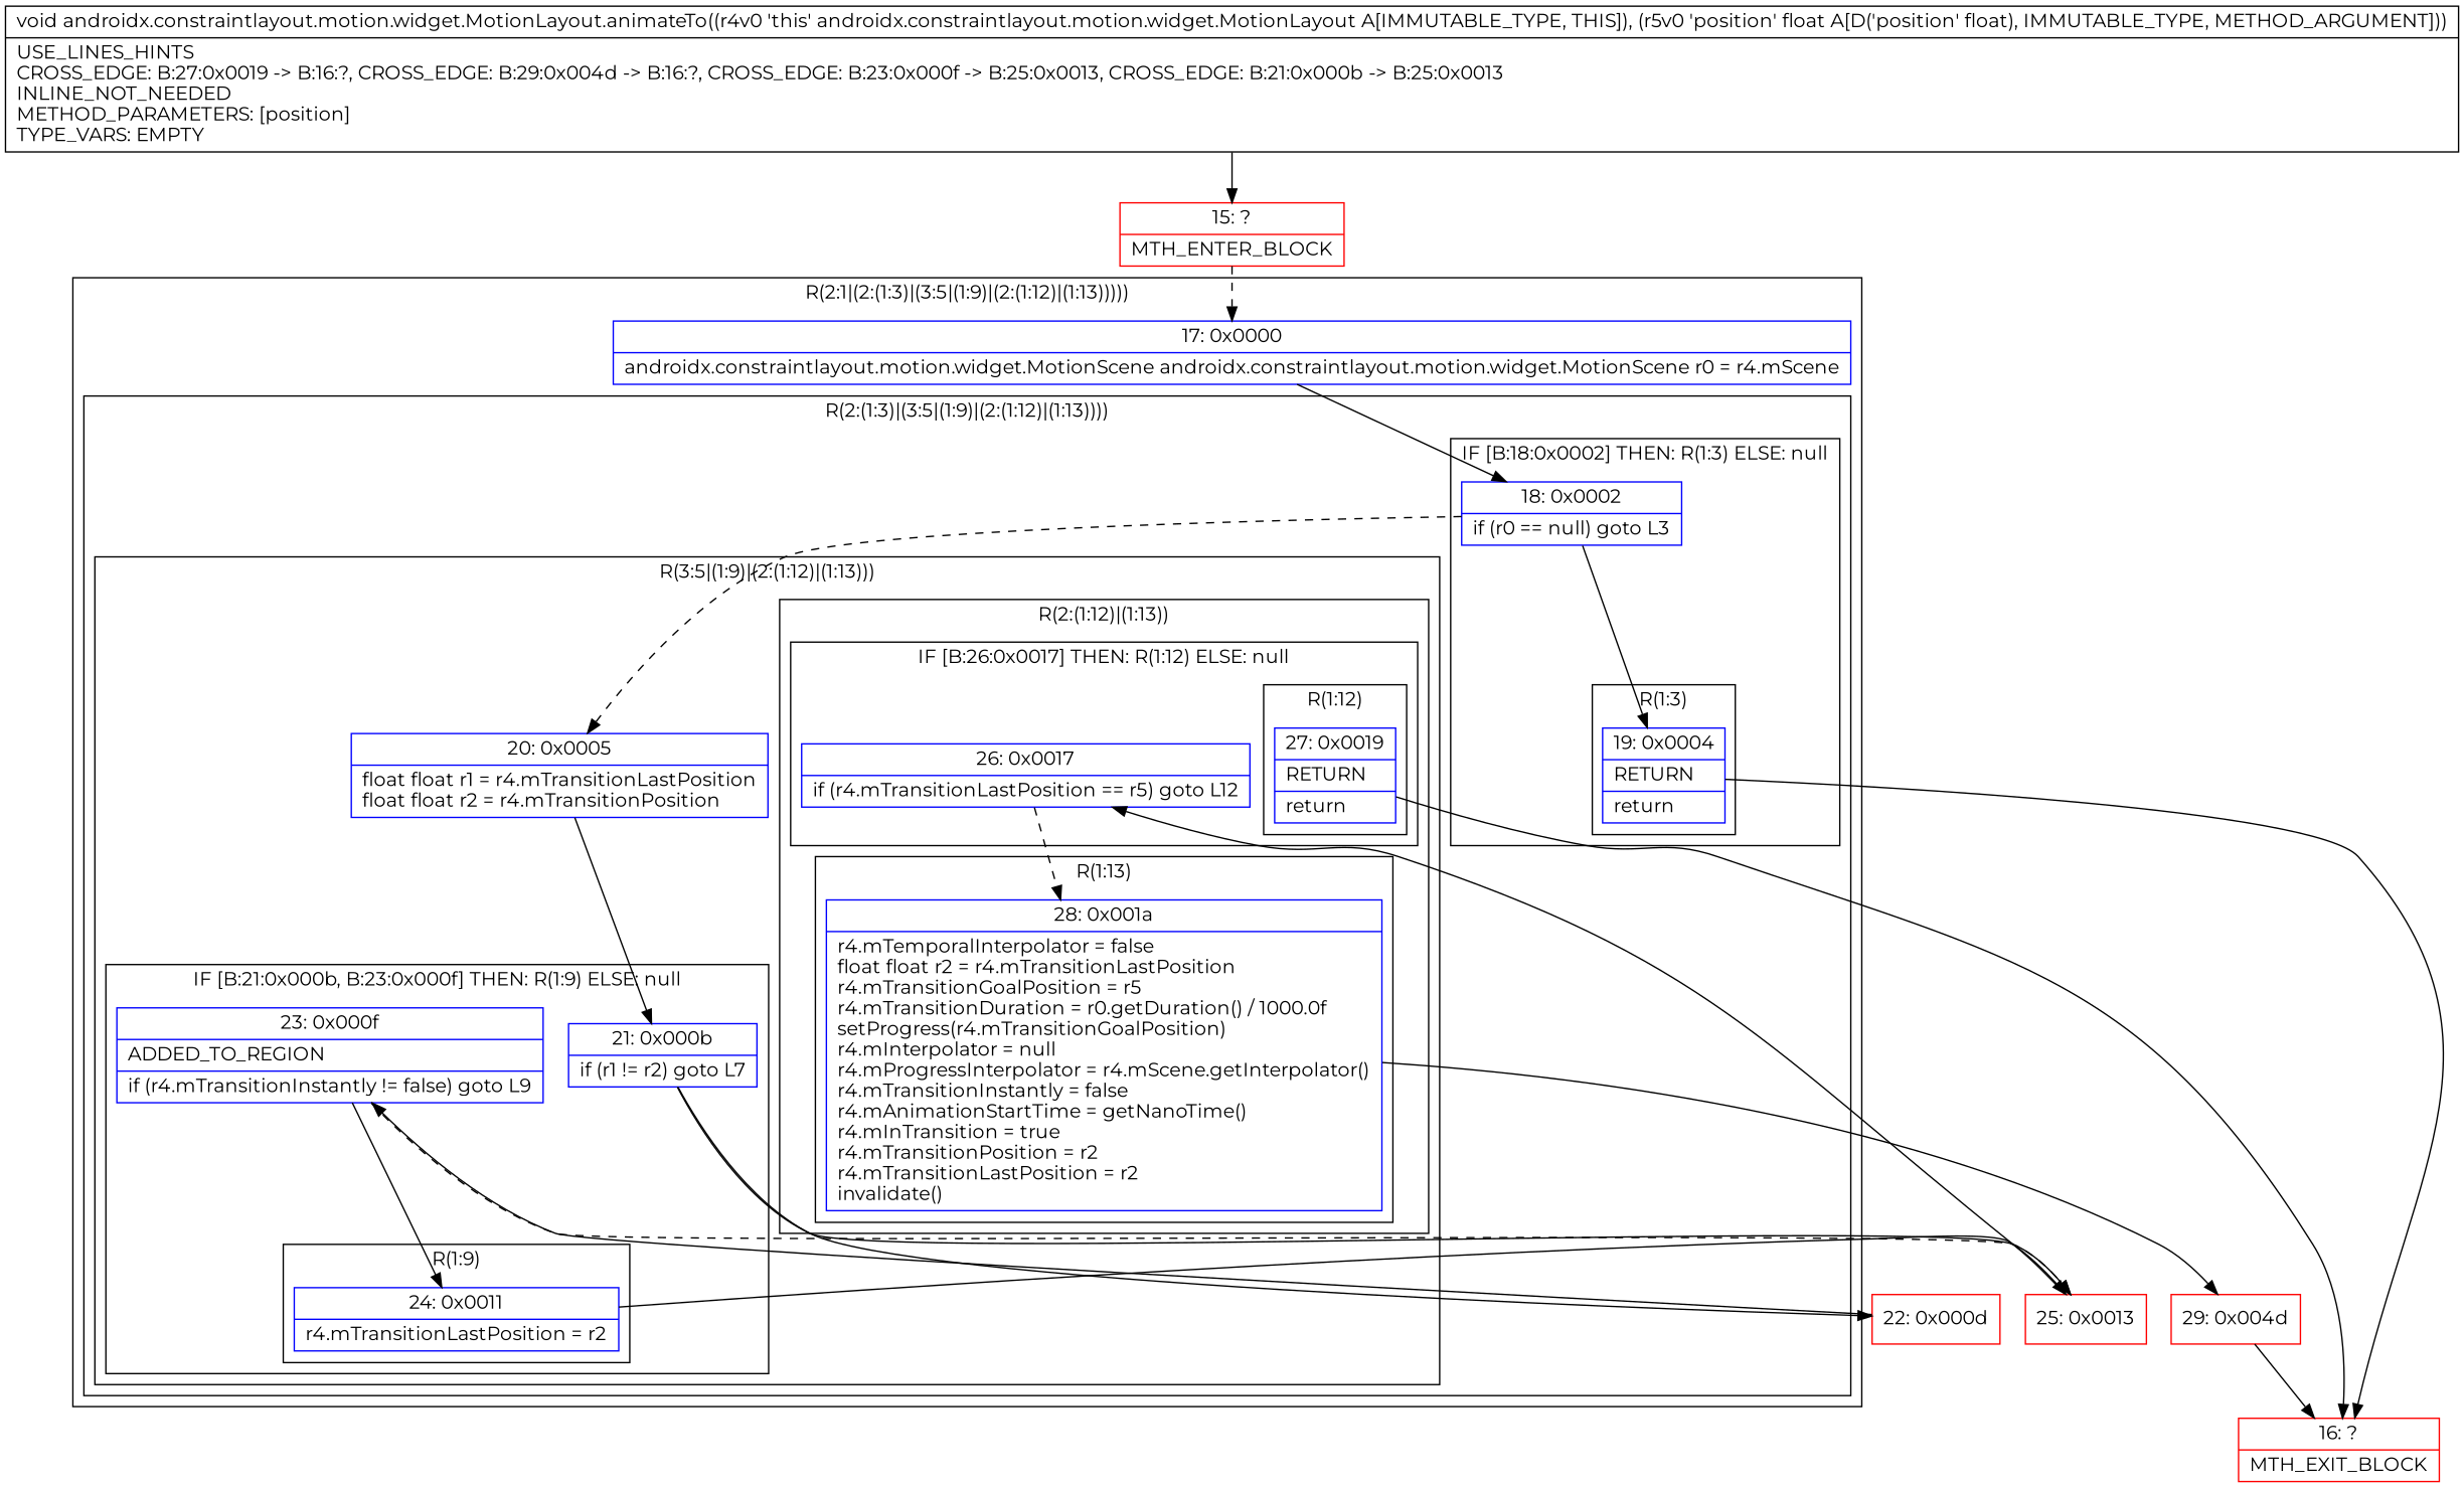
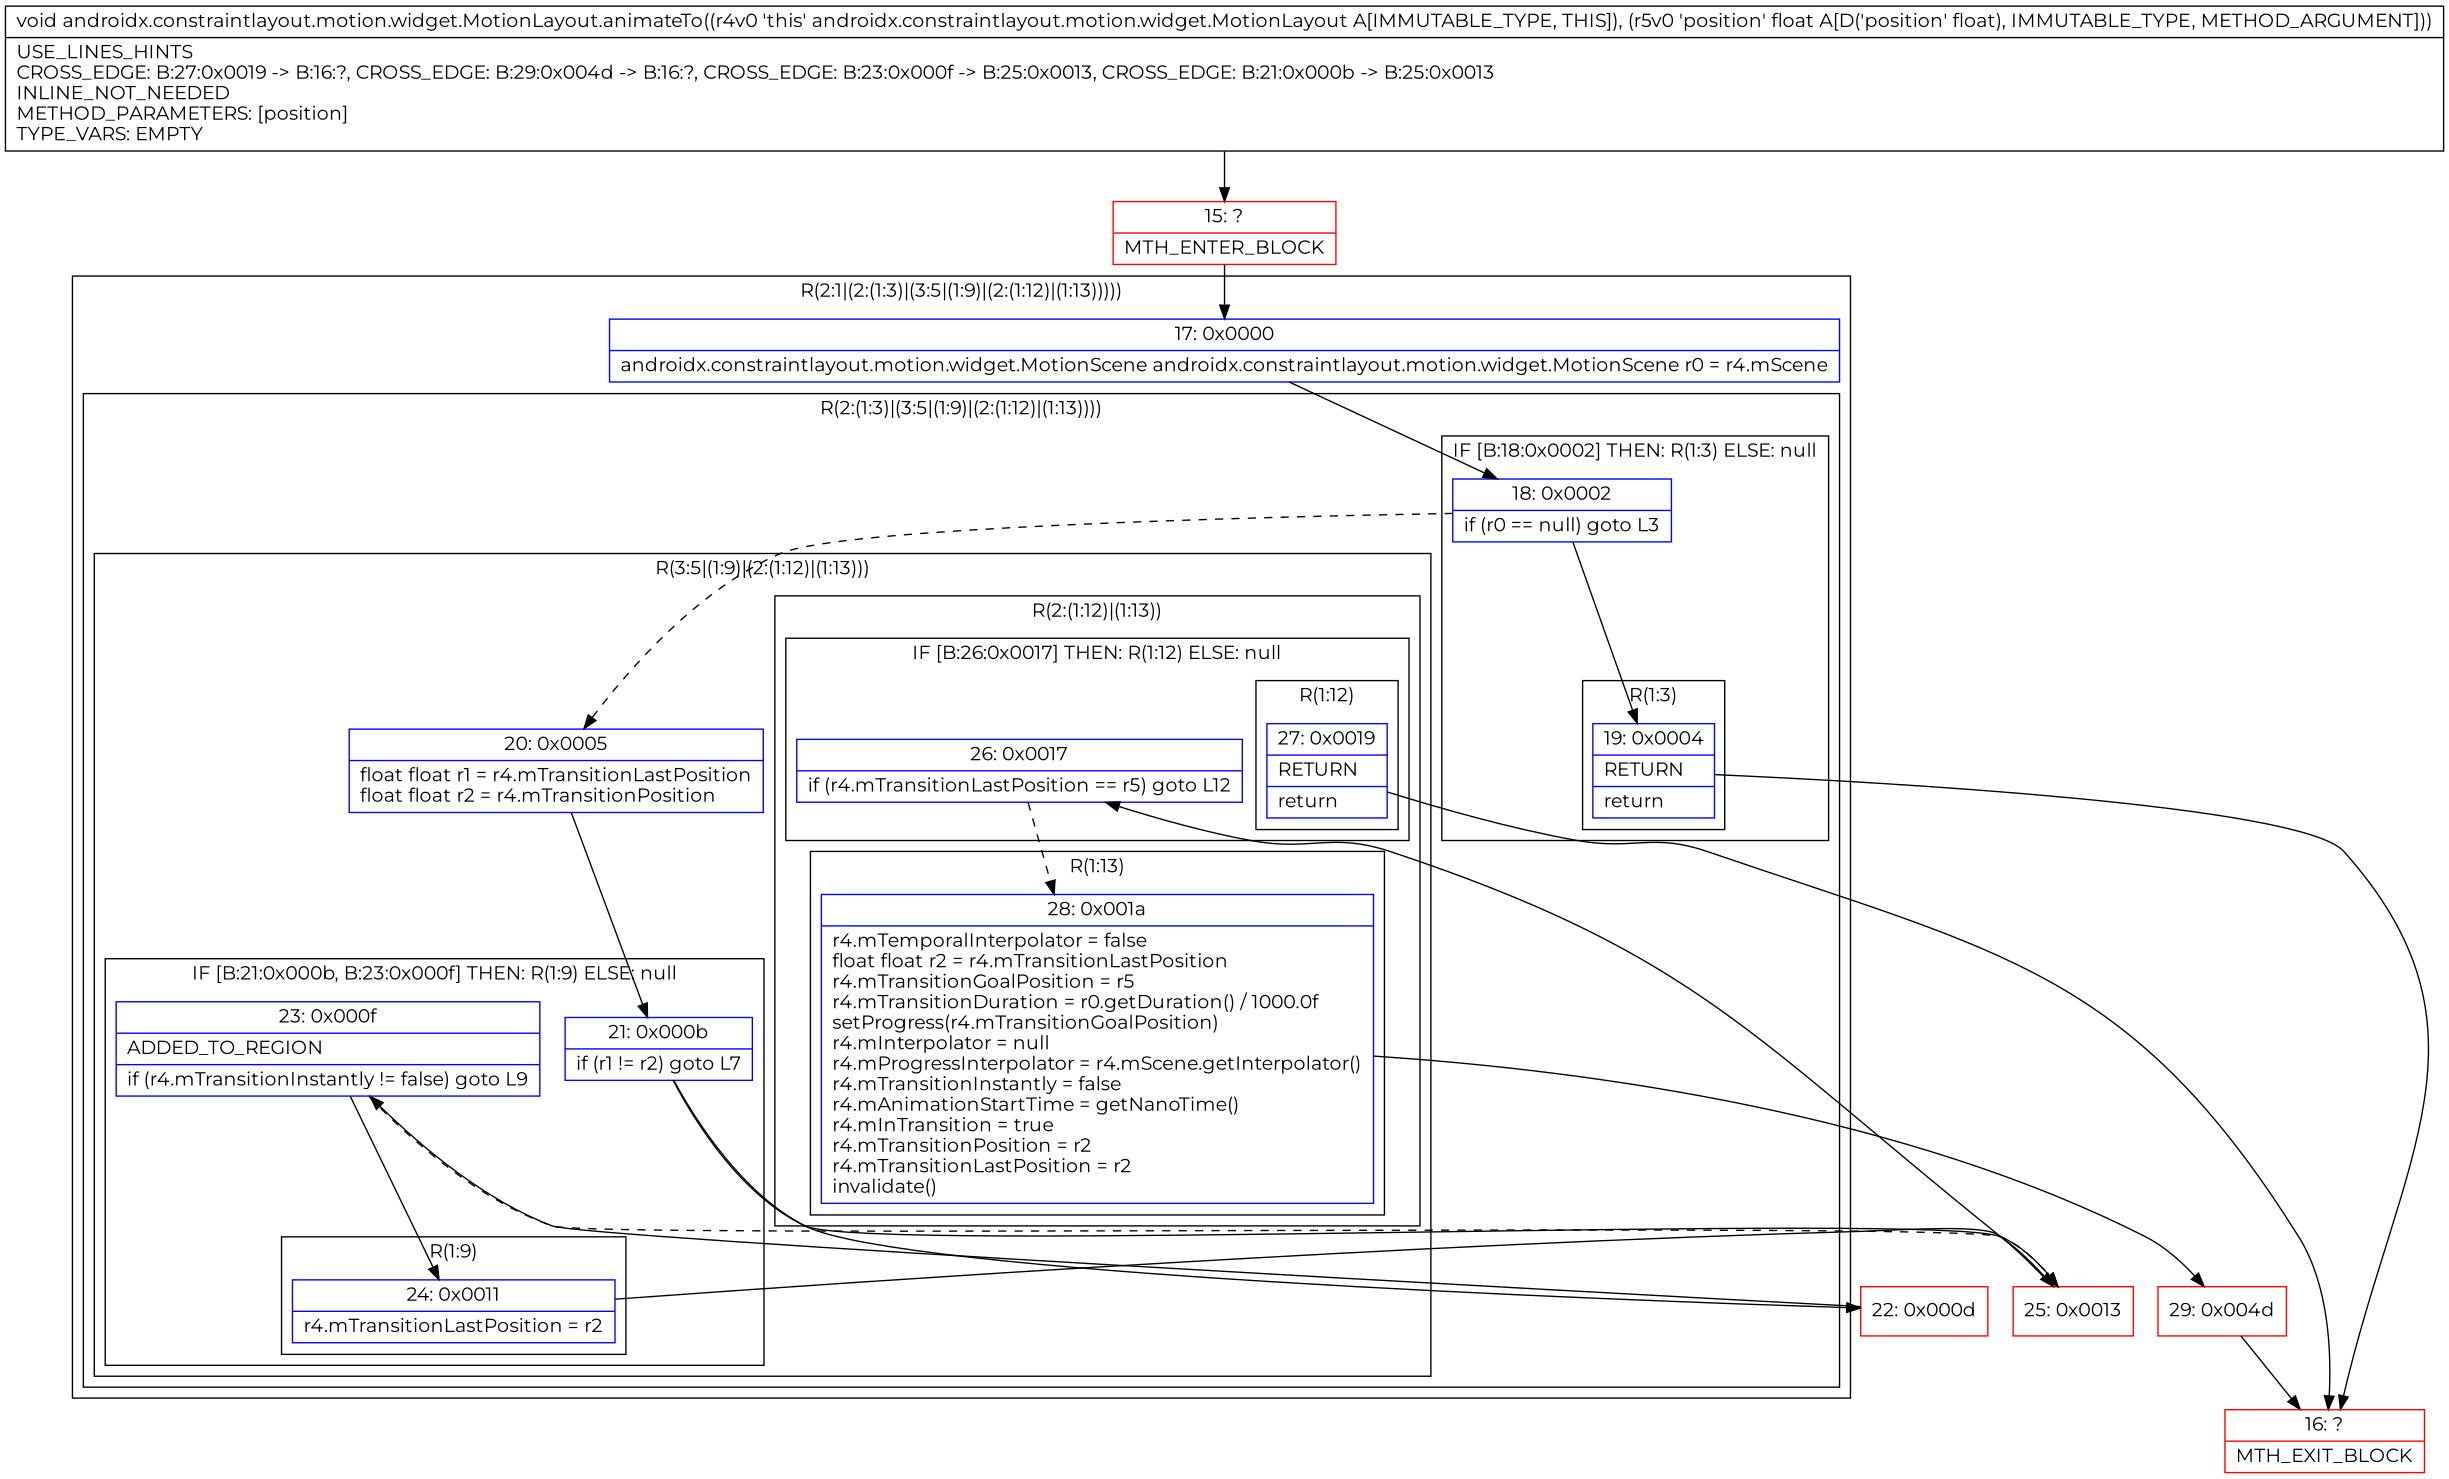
  digraph {
    fontname=Montserrat
    node [color=blue fontname=Montserrat shape=record]
    edge [fontname=Montserrat]
    n1 [label="{19\:\ 0x0004|RETURN\l|return\l}"]
    n2 [label="{18\:\ 0x0002|if (r0 == null) goto L3\l}"]
    n3 [label="{24\:\ 0x0011|r4.mTransitionLastPosition = r2\l}"]
    n4 [label="{21\:\ 0x000b|if (r1 != r2) goto L7\l}"]
    n5 [label="{23\:\ 0x000f|ADDED_TO_REGION\l|if (r4.mTransitionInstantly != false) goto L9\l}"]
    n6 [label="{27\:\ 0x0019|RETURN\l|return\l}"]
    n7 [label="{26\:\ 0x0017|if (r4.mTransitionLastPosition == r5) goto L12\l}"]
    n8 [label="{28\:\ 0x001a|r4.mTemporalInterpolator = false\lfloat float r2 = r4.mTransitionLastPosition\lr4.mTransitionGoalPosition = r5\lr4.mTransitionDuration = r0.getDuration() \/ 1000.0f\lsetProgress(r4.mTransitionGoalPosition)\lr4.mInterpolator = null\lr4.mProgressInterpolator = r4.mScene.getInterpolator()\lr4.mTransitionInstantly = false\lr4.mAnimationStartTime = getNanoTime()\lr4.mInTransition = true\lr4.mTransitionPosition = r2\lr4.mTransitionLastPosition = r2\linvalidate()\l}"]
    n9 [label="{20\:\ 0x0005|float float r1 = r4.mTransitionLastPosition\lfloat float r2 = r4.mTransitionPosition\l}"]
    n10 [label="{17\:\ 0x0000|androidx.constraintlayout.motion.widget.MotionScene androidx.constraintlayout.motion.widget.MotionScene r0 = r4.mScene\l}"]
    n11 [color=red label="{16\:\ ?|MTH_EXIT_BLOCK\l}"]
    n12 [color=red label="{25\:\ 0x0013}"]
    n13 [color=red label="{22\:\ 0x000d}"]
    n14 [color=red label="{29\:\ 0x004d}"]
    n15 [color=red label="{15\:\ ?|MTH_ENTER_BLOCK\l}"]
    n16 [label="{void androidx.constraintlayout.motion.widget.MotionLayout.animateTo((r4v0 'this' androidx.constraintlayout.motion.widget.MotionLayout A[IMMUTABLE_TYPE, THIS]), (r5v0 'position' float A[D('position' float), IMMUTABLE_TYPE, METHOD_ARGUMENT]))  | USE_LINES_HINTS\lCROSS_EDGE: B:27:0x0019 \-\> B:16:?, CROSS_EDGE: B:29:0x004d \-\> B:16:?, CROSS_EDGE: B:23:0x000f \-\> B:25:0x0013, CROSS_EDGE: B:21:0x000b \-\> B:25:0x0013\lINLINE_NOT_NEEDED\lMETHOD_PARAMETERS: [position]\lTYPE_VARS: EMPTY\l}" color=""]
    subgraph cluster_1 {
      label="R(2:1|(2:(1:3)|(3:5|(1:9)|(2:(1:12)|(1:13)))))"
      n10
      subgraph cluster_2 {
        label="R(2:(1:3)|(3:5|(1:9)|(2:(1:12)|(1:13))))"
        subgraph cluster_3 {
          label="IF [B:18:0x0002] THEN: R(1:3) ELSE: null"
          n2
          subgraph cluster_4 {
            label="R(1:3)"
            n1
          }
        }
        subgraph cluster_5 {
          label="R(3:5|(1:9)|(2:(1:12)|(1:13)))"
          n9
          subgraph cluster_6 {
            label="IF [B:21:0x000b, B:23:0x000f] THEN: R(1:9) ELSE: null"
            n4
            n5
            subgraph cluster_7 {
              label="R(1:9)"
              n3
            }
          }
          subgraph cluster_8 {
            label="R(2:(1:12)|(1:13))"
            subgraph cluster_9 {
              label="IF [B:26:0x0017] THEN: R(1:12) ELSE: null"
              n7
              subgraph cluster_10 {
                label="R(1:12)"
                n6
              }
            }
            subgraph cluster_11 {
              label="R(1:13)"
              n8
            }
          }
        }
      }
    }
    n1 -> n11
    n2 -> n1
    n2 -> n9 [style=dashed]
    n3 -> n12
    n4 -> n12 [style=solid]
    n4 -> n13
    n5 -> n3
    n5 -> n12 [style=dashed]
    n6 -> n11
    n7 -> n8 [style=dashed]
    n8 -> n14
    n9 -> n4
    n10 -> n2
    n12 -> n7
    n13 -> n5
    n14 -> n11
-   n15 -> n10 [style=dashed]
+   n15 -> n10
    n16 -> n15
  }
